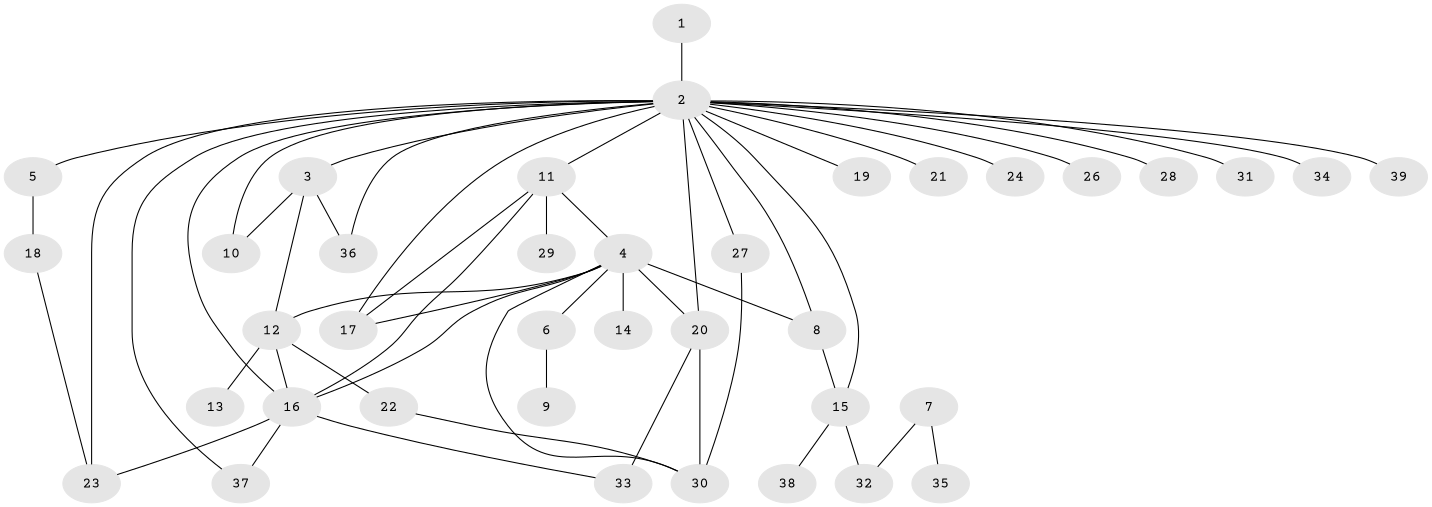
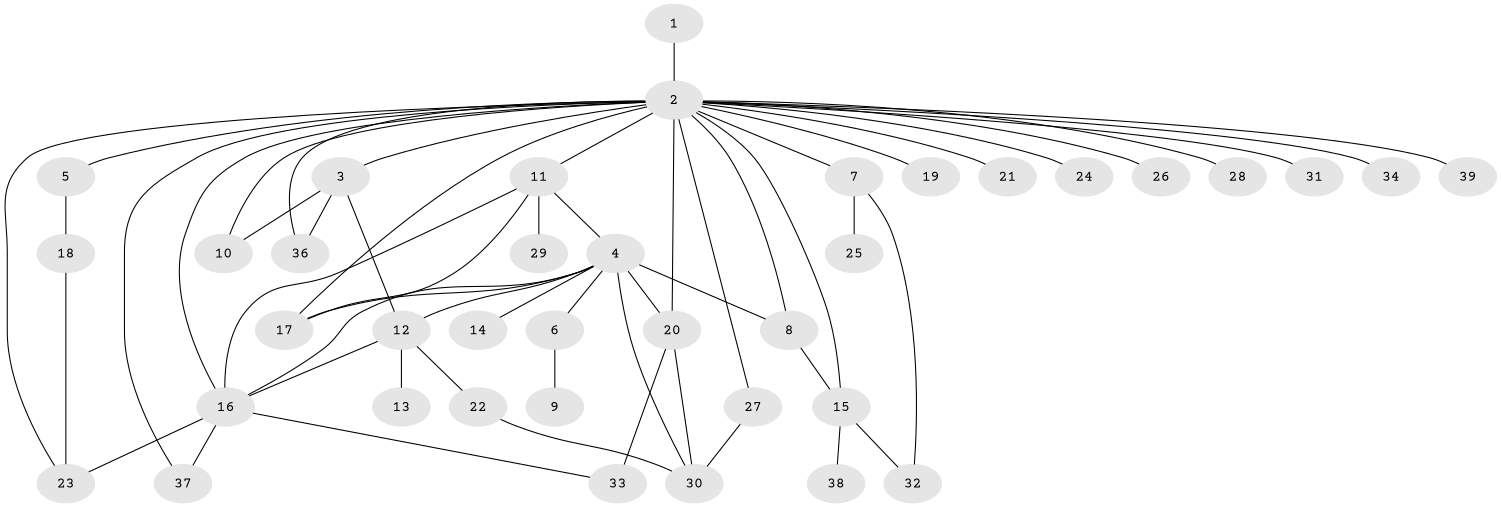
  graph {
    fontname="Courier Prime"
    node [color=gray90 fontname="Courier Prime" style=filled]
    edge [fontname="Courier Prime" weight=1.0]
    1
    2
    3
    5
    7
    8
    10
    11
    15
    16
    17
    19
    20
    21
    23
    24
    26
    27
    28
    31
    34
    36
    37
    39
    12
    4
    6
    14
    30
    18
    32
-   35
+   35 [label=25]
    29
    38
    33
    22
    13
    9
    1 -- 2
    2 -- 3 [weight=2.0]
    2 -- 5
+   2 -- 7
    2 -- 8
    2 -- 10 [weight=2.0]
    2 -- 11
    2 -- 15
    2 -- 16
    2 -- 17
    2 -- 19
    2 -- 20 [weight=2.0]
    2 -- 21
    2 -- 23
    2 -- 24
    2 -- 26
    2 -- 27
    2 -- 28
    2 -- 31
    2 -- 34
    2 -- 36
    2 -- 37
    2 -- 39
    3 -- 10
    3 -- 36
    3 -- 12
    5 -- 18
    7 -- 32
    7 -- 35
    8 -- 15
    11 -- 16
    11 -- 17
    11 -- 4
    11 -- 29
    15 -- 32
    15 -- 38
    16 -- 23
    16 -- 37
    16 -- 33
    20 -- 30
    20 -- 33 [weight=2.0]
    27 -- 30
    12 -- 16
    12 -- 22
    12 -- 13
    4 -- 8
    4 -- 16
    4 -- 17 [weight=2.0]
    4 -- 20
    4 -- 12
    4 -- 6
    4 -- 14
    4 -- 30
    6 -- 9 [weight=3.0]
    18 -- 23
    22 -- 30
  }
